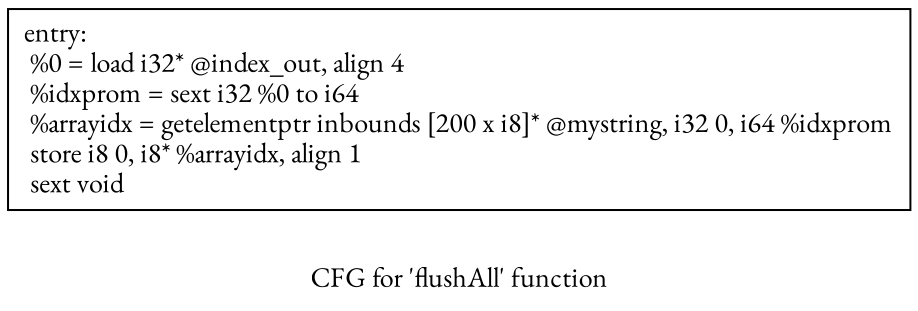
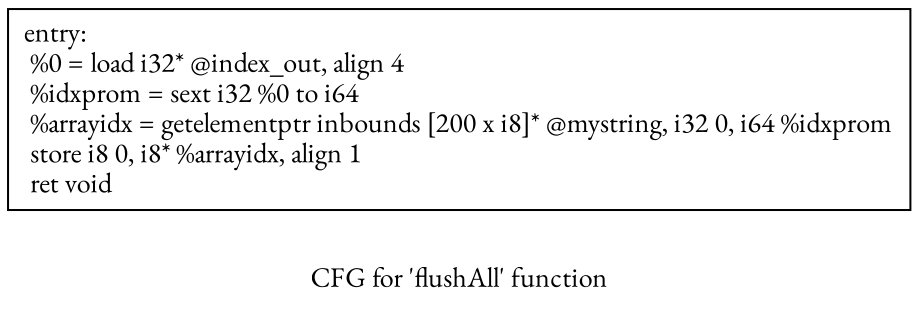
  digraph {
    label="CFG for 'flushAll' function"
    rankdir=LR
    fontname="EB Garamond"
-   n1 [label="{entry:\l  %0 = load i32* @index_out, align 4\l  %idxprom = sext i32 %0 to i64\l  %arrayidx = getelementptr inbounds [200 x i8]* @mystring, i32 0, i64 %idxprom\l  store i8 0, i8* %arrayidx, align 1\l  sext void\l}" shape=record fontname="EB Garamond"]
+   n1 [label="{entry:\l  %0 = load i32* @index_out, align 4\l  %idxprom = sext i32 %0 to i64\l  %arrayidx = getelementptr inbounds [200 x i8]* @mystring, i32 0, i64 %idxprom\l  store i8 0, i8* %arrayidx, align 1\l  ret void\l}" shape=record fontname="EB Garamond"]
  }
